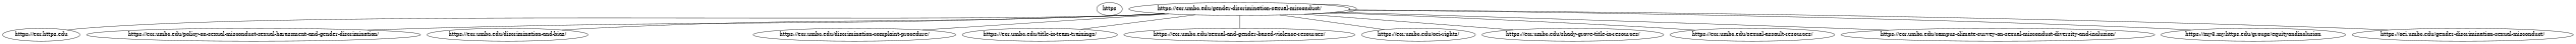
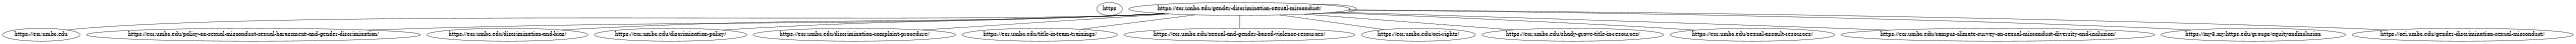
  graph {
    https [child_link="['https://ecr.umbc.edu', 'https://ecr.umbc.edu', 'https://ecr.umbc.edu/gender-discrimination-sexual-misconduct/', 'https://ecr.umbc.edu/policy-on-sexual-misconduct-sexual-harassment-and-gender-discrimination/', 'https://ecr.umbc.edu/discrimination-and-bias/', 'https://ecr.umbc.edu/discrimination-policy/', 'https://ecr.umbc.edu/discrimination-complaint-procedure/', 'https://ecr.umbc.edu/title-ix-team-trainings/', 'https://ecr.umbc.edu/sexual-and-gender-based-violence-resources/', 'https://ecr.umbc.edu/oei-rights/', 'https://ecr.umbc.edu/shady-grove-title-ix-resources/', 'https://ecr.umbc.edu/sexual-assault-resources/', 'https://ecr.umbc.edu/non-discrimination-resources/', 'https://ecr.umbc.edu/campus-climate-survey-on-sexual-misconduct-diversity-and-inclusion/', 'https://ecr.umbc.edu/gender-discrimination-sexual-misconduct/', 'https://ecr.umbc.edu/policy-on-sexual-misconduct-sexual-harassment-and-gender-discrimination/', 'https://ecr.umbc.edu/discrimination-and-bias/', 'https://ecr.umbc.edu/discrimination-policy/', 'https://ecr.umbc.edu/discrimination-complaint-procedure/', 'https://my3.my.umbc.edu/groups/equityandinclusion', 'https://ecr.umbc.edu/policy-on-sexual-misconduct-sexual-harassment-and-gender-discrimination/', 'https://my3.my.umbc.edu/groups/equityandinclusion', 'https://oei.umbc.edu/gender-discrimination-sexual-misconduct/']" data="b'\nTitle IX/ Sexual Misconduct \xe2\x80\x93 Office of Equity and Civil Rights \xe2\x80\x93 UMBC\nSkip to main content\nOffice of Equity and Civil Rights\nMenu\nSearch\nSearch Context\nThis Site\nAll of UMBC\nOffice of Equity and Civil Rights\nAbout\nCOVID-19 Updates\nOur Team\nOur History\nPast Events\nFrequently Asked Questions\nMake a Report/ Referral\nPolicies and Procedures\nTitle IX/ Sexual Misconduct\nPolicy on Sexual Misconduct, Sexual Harassment and Gender Discrimination\nDiscrimination\nDiscrimination and Equal Opportunity Policy\nDiscrimination Complaint Procedure\nChild Protection\nChild Abuse, Neglect and Protection FAQ\nClery Act and Campus Security Authority (CSA)\nTraining\nStudent & Employee Training FAQs\nAdditional Training Material Resources\nTitle IX Team Trainings\nResources\nSexual and Gender Based Violence Resources\nECR Title IX Report Rights FAQ\nAccommodations and Supportive Measures FAQ\nOEI Campus Resources\nShady Grove Title IX Resources\nSAFE\nRelationship Violence Resources\nSexual Assault Resources\nStalking Resources\nBehavior Change Resources\nAwareness, Prevention and Bystander Intervention\nDiscrimination Resources\nAccessibility Resources\nAnti-Racism Resources\nCampus Resources\nLGBTQIA+ Resources\nPregnancy and Parenting\nStudent Accessibility and Accommodation Resources\nFaculty and Staff Professional Resources\nResponsible Employee\nSyllabus Language, Fall 2023\nTraining\nHealth and Wellness Resources\nLand Acknowledgement Resources\nLegal Resources\nInclusive Excellence in Action\nReligious and Diversity Awareness Calendars\nReports and Data\n2020 Annual Update\nCampus Climate Survey on Sexual Misconduct, Diversity and Inclusion\n2020 Climate Survey\nInclusion Council\nIn this section\nPolicies and Procedures\nTitle IX/ Sexual Misconduct\nPolicy on Sexual Misconduct, Sexual Harassment and Gender Discrimination\nDiscrimination\nDiscrimination and Equal Opportunity Policy\nDiscrimination Complaint Procedure\nChild Protection\nChild Abuse, Neglect and Protection FAQ\nClery Act and Campus Security Authority (CSA)\nLocation\nAdministration Building        9th Floor\nContact\nPhone: 410-455-1717Contact Us\nOffice of Equity and Civil Rights on myUMBC\nTitle IX/ Sexual Misconduct\nUMBC\xe2\x80\x99s Title IX/ Sexual Misconduct Policy\nTitle IX protects people from discrimination based on sex, including sexual and gender based harassment, sexual assault, sexual coercion, relationship violence, domestic violence, sexual exploitation, sexual intimidation, sex and gender based stalking and retaliation, in education programs or activities that receive Federal financial assistance. The Office of Equity and Inclusion is responsible for ensuring UMBC\xe2\x80\x99s compliance with state and federal Title IX training requirements. Employee sexual violence prevention training are offered online through SafeColleges. Online student training will also be offered starting in Fall 2020. Please visit our website for more information about training.\nAs a university that receives Federal financial assistance, UMBC complies with the requirements set forth in Title IX. UMBC does not discriminate on the basis of sex.\nAt UMBC, Title IX reports may be made through the online report/ referral form or you can contact the University\xe2\x80\x99s Interim Title IX Coordinator to file a report or for inquiries:\nLeah Reynolds, Interim Title IX Coordinator and Director\nOffice of Equity and Civil Rights\nAdministration Building\n410-455-1717\nlreynol1@umbc.edu\nLocation\nAdministration Building        9th Floor\nContact\nPhone: 410-455-1717Contact Us\nOffice of Equity and Civil Rights on myUMBC\nUMBC\nUniversity of Maryland, Baltimore County\n1000 Hilltop Circle, Baltimore, MD 21250\nDirections & Parking Information\nResources\nAlumni\nCareer Center\nEvents\nGet Help\nNews\nVisit Campus\nWork at UMBC\nImportant Contacts\nOnline Directory\nContact UMBC\nRequest Support\nEmergency Info\nUMBC Police:\n410-455-5555\nSign Up for Text Alerts\nContact Us\nRequest Info\nApply\nTop Stories of the Week\nEnter email to subscribe\nGo\n\xc2\xa9 UMBC: A University System of Maryland Member Institution\nAccreditation\nConsumer Information\nEqual Opportunity\nPrivacyPDF Download\nTitle IX\nWeb Accessibility\nSubscribe to UMBC Weekly Top Stories\nFirst Name\nLast Name\nEmail\nI am interested in:\nI am interested in: Undergraduate\nI am interested in: Graduate\nI am interested in: Professional Masters'"]
    "https://ecr.umbc.edu/gender-discrimination-sexual-misconduct/"
-   "https://ecr.umbc.edu" [label="https://ecr.https.edu"]
+   "https://ecr.umbc.edu"
    "https://ecr.umbc.edu/policy-on-sexual-misconduct-sexual-harassment-and-gender-discrimination/"
    "https://ecr.umbc.edu/discrimination-and-bias/"
+   "https://ecr.umbc.edu/discrimination-policy/"
    "https://ecr.umbc.edu/discrimination-complaint-procedure/"
    "https://ecr.umbc.edu/title-ix-team-trainings/"
    "https://ecr.umbc.edu/sexual-and-gender-based-violence-resources/"
    "https://ecr.umbc.edu/oei-rights/"
    "https://ecr.umbc.edu/shady-grove-title-ix-resources/"
    "https://ecr.umbc.edu/sexual-assault-resources/"
    "https://ecr.umbc.edu/campus-climate-survey-on-sexual-misconduct-diversity-and-inclusion/"
    n14 [label="https://my3.my.https.edu/groups/equityandinclusion"]
    "https://oei.umbc.edu/gender-discrimination-sexual-misconduct/"
    "https://ecr.umbc.edu/gender-discrimination-sexual-misconduct/" -- "https://ecr.umbc.edu/gender-discrimination-sexual-misconduct/"
    "https://ecr.umbc.edu/gender-discrimination-sexual-misconduct/" -- "https://ecr.umbc.edu"
    "https://ecr.umbc.edu/gender-discrimination-sexual-misconduct/" -- "https://ecr.umbc.edu/policy-on-sexual-misconduct-sexual-harassment-and-gender-discrimination/"
    "https://ecr.umbc.edu/gender-discrimination-sexual-misconduct/" -- "https://ecr.umbc.edu/discrimination-and-bias/"
+   "https://ecr.umbc.edu/gender-discrimination-sexual-misconduct/" -- "https://ecr.umbc.edu/discrimination-policy/"
    "https://ecr.umbc.edu/gender-discrimination-sexual-misconduct/" -- "https://ecr.umbc.edu/discrimination-complaint-procedure/"
    "https://ecr.umbc.edu/gender-discrimination-sexual-misconduct/" -- "https://ecr.umbc.edu/title-ix-team-trainings/"
    "https://ecr.umbc.edu/gender-discrimination-sexual-misconduct/" -- "https://ecr.umbc.edu/sexual-and-gender-based-violence-resources/"
    "https://ecr.umbc.edu/gender-discrimination-sexual-misconduct/" -- "https://ecr.umbc.edu/oei-rights/"
    "https://ecr.umbc.edu/gender-discrimination-sexual-misconduct/" -- "https://ecr.umbc.edu/shady-grove-title-ix-resources/"
    "https://ecr.umbc.edu/gender-discrimination-sexual-misconduct/" -- "https://ecr.umbc.edu/sexual-assault-resources/"
    "https://ecr.umbc.edu/gender-discrimination-sexual-misconduct/" -- "https://ecr.umbc.edu/campus-climate-survey-on-sexual-misconduct-diversity-and-inclusion/"
    "https://ecr.umbc.edu/gender-discrimination-sexual-misconduct/" -- n14
    "https://ecr.umbc.edu/gender-discrimination-sexual-misconduct/" -- "https://oei.umbc.edu/gender-discrimination-sexual-misconduct/"
  }
